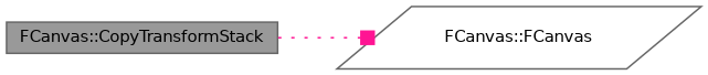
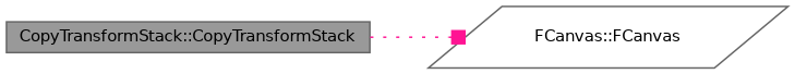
  digraph {
    rankdir=LR
    node [fontname=Helvetica fontsize=10 style=filled]
-   n1 [color=gray40 fillcolor=grey60 fontcolor=black height=0.2 label="FCanvas::CopyTransformStack" shape=box width=0.4]
+   n1 [color=gray40 fillcolor=grey60 fontcolor=black height=0.2 label="CopyTransformStack::CopyTransformStack" shape=box width=0.4]
    n2 [color=grey40 fillcolor=white height=0.2 label="FCanvas::FCanvas" shape=parallelogram width=0.4]
    n1 -> n2 [color=deeppink fontname=Helvetica fontsize=10 labelfontname=Helvetica labelfontsize=10 style=dotted arrowhead=box]
  }
